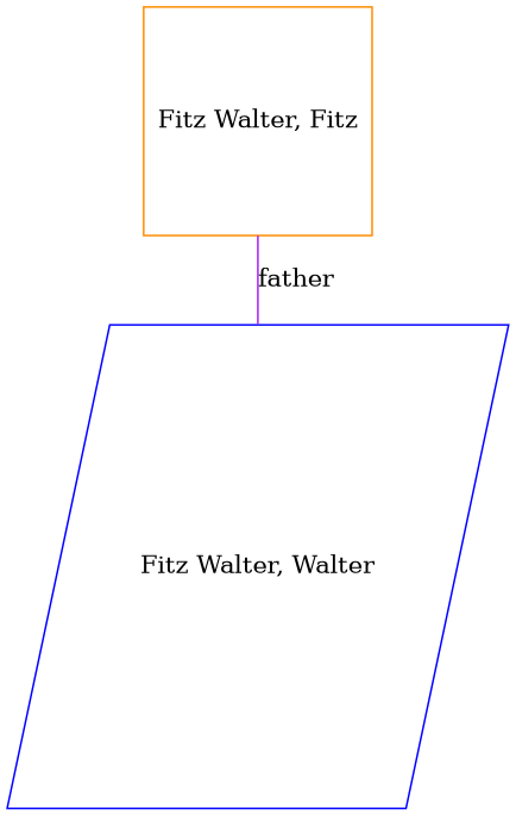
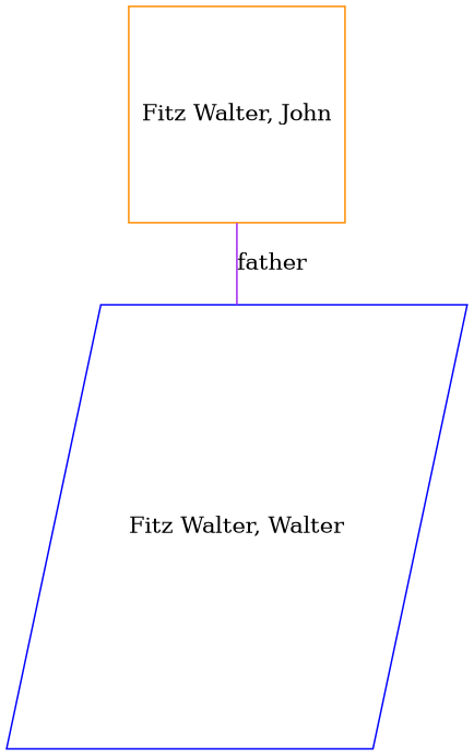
  digraph {
    node [regular=1]
-   n1 [color=darkorange label="Fitz Walter, Fitz" shape=box]
+   n1 [color=darkorange label="Fitz Walter, John" shape=box]
    n2 [color=blue label="Fitz Walter, Walter" shape=parallelogram]
    n1 -> n2 [arrowsize=0.0 dir=none label=father color=purple]
  }
